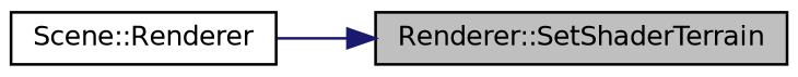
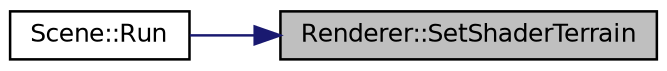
  digraph {
    rankdir=RL
    node [color=black fontname=Helvetica fontsize=10 shape=record style=filled]
    n1 [fillcolor=grey75 fontcolor=black height=0.2 label="Renderer::SetShaderTerrain" width=0.4]
-   n2 [fillcolor=white height=0.2 label="Scene::Renderer" width=0.4]
+   n2 [fillcolor=white height=0.2 label="Scene::Run" width=0.4]
    n1 -> n2 [color=midnightblue dir=back fontname=Helvetica fontsize=10 labelfontname=Helvetica labelfontsize=10 style=solid]
  }
